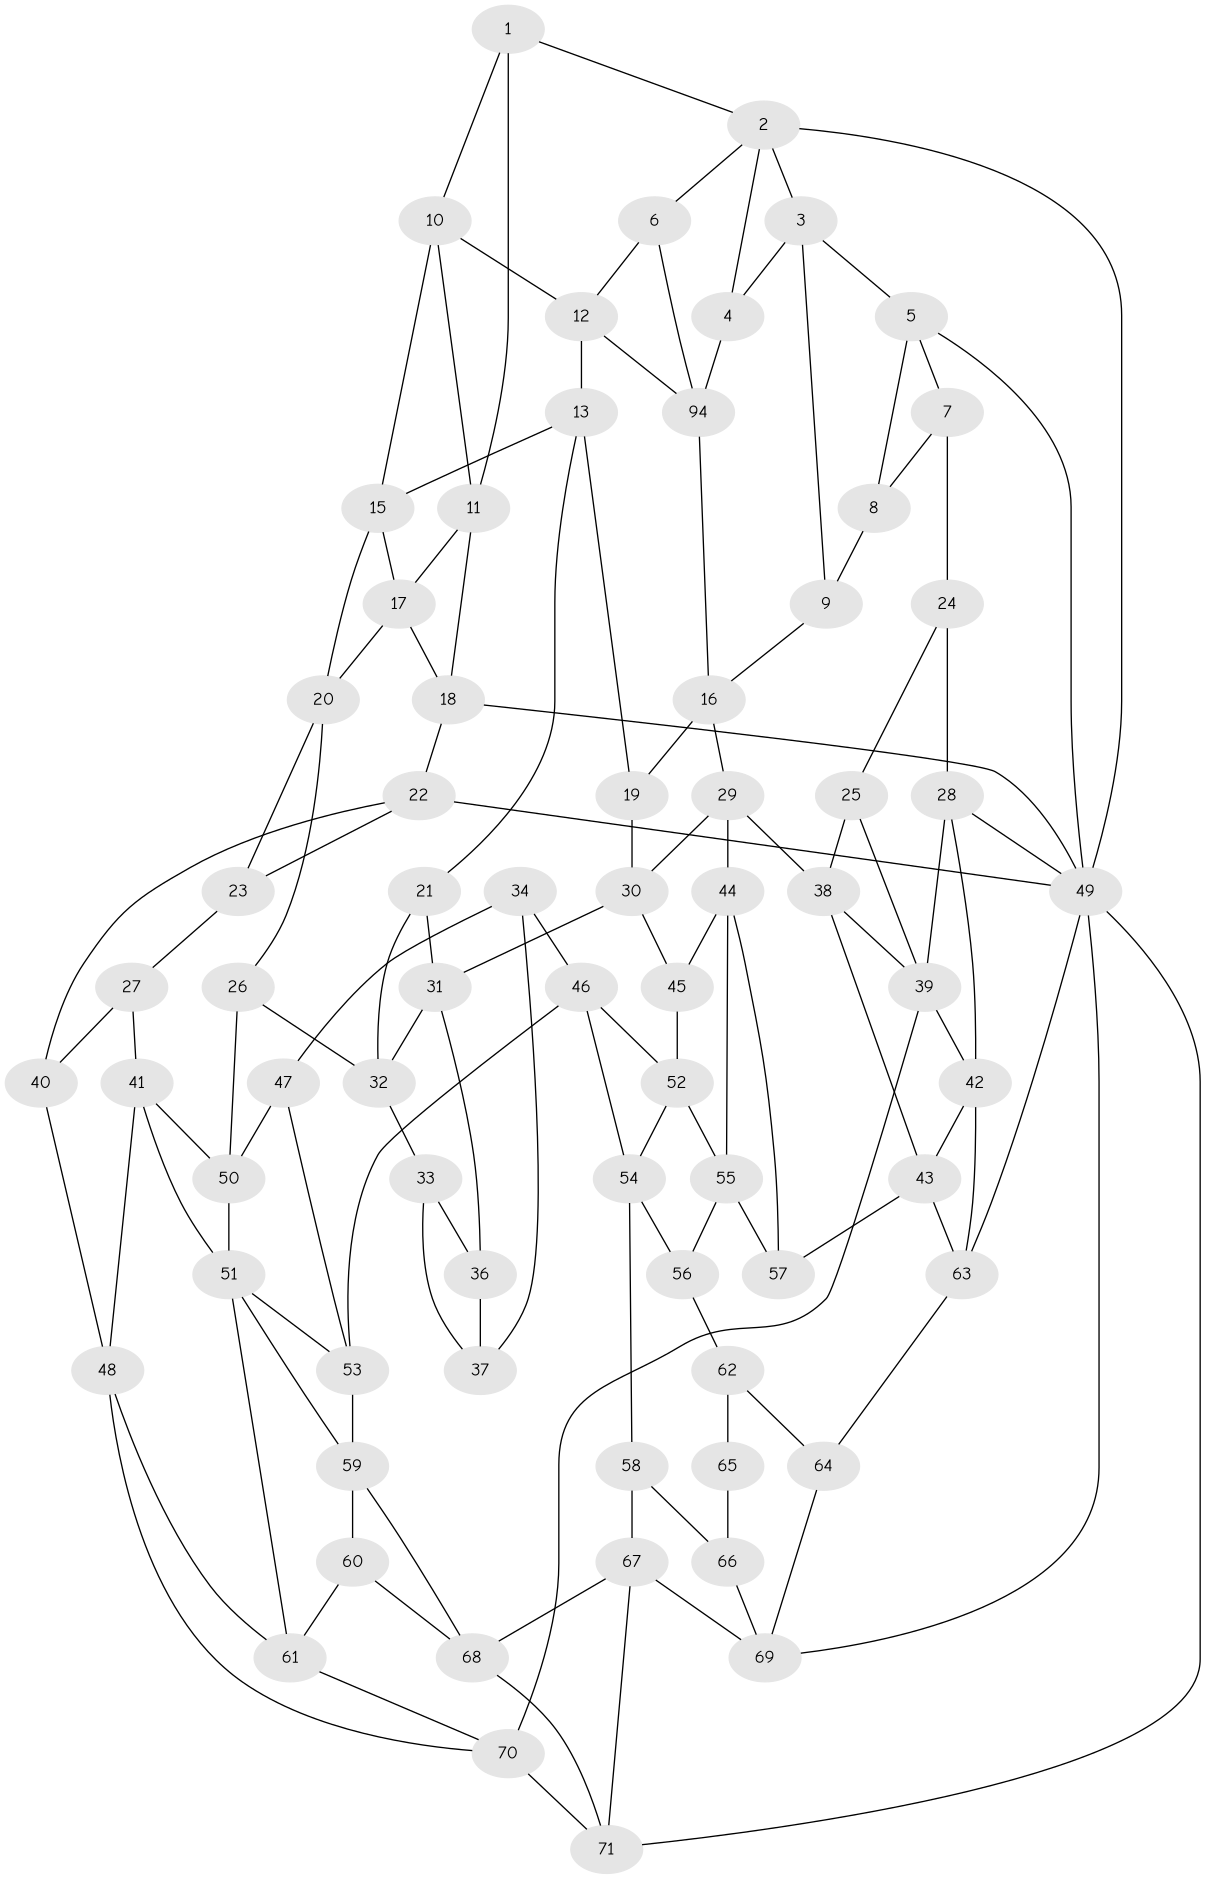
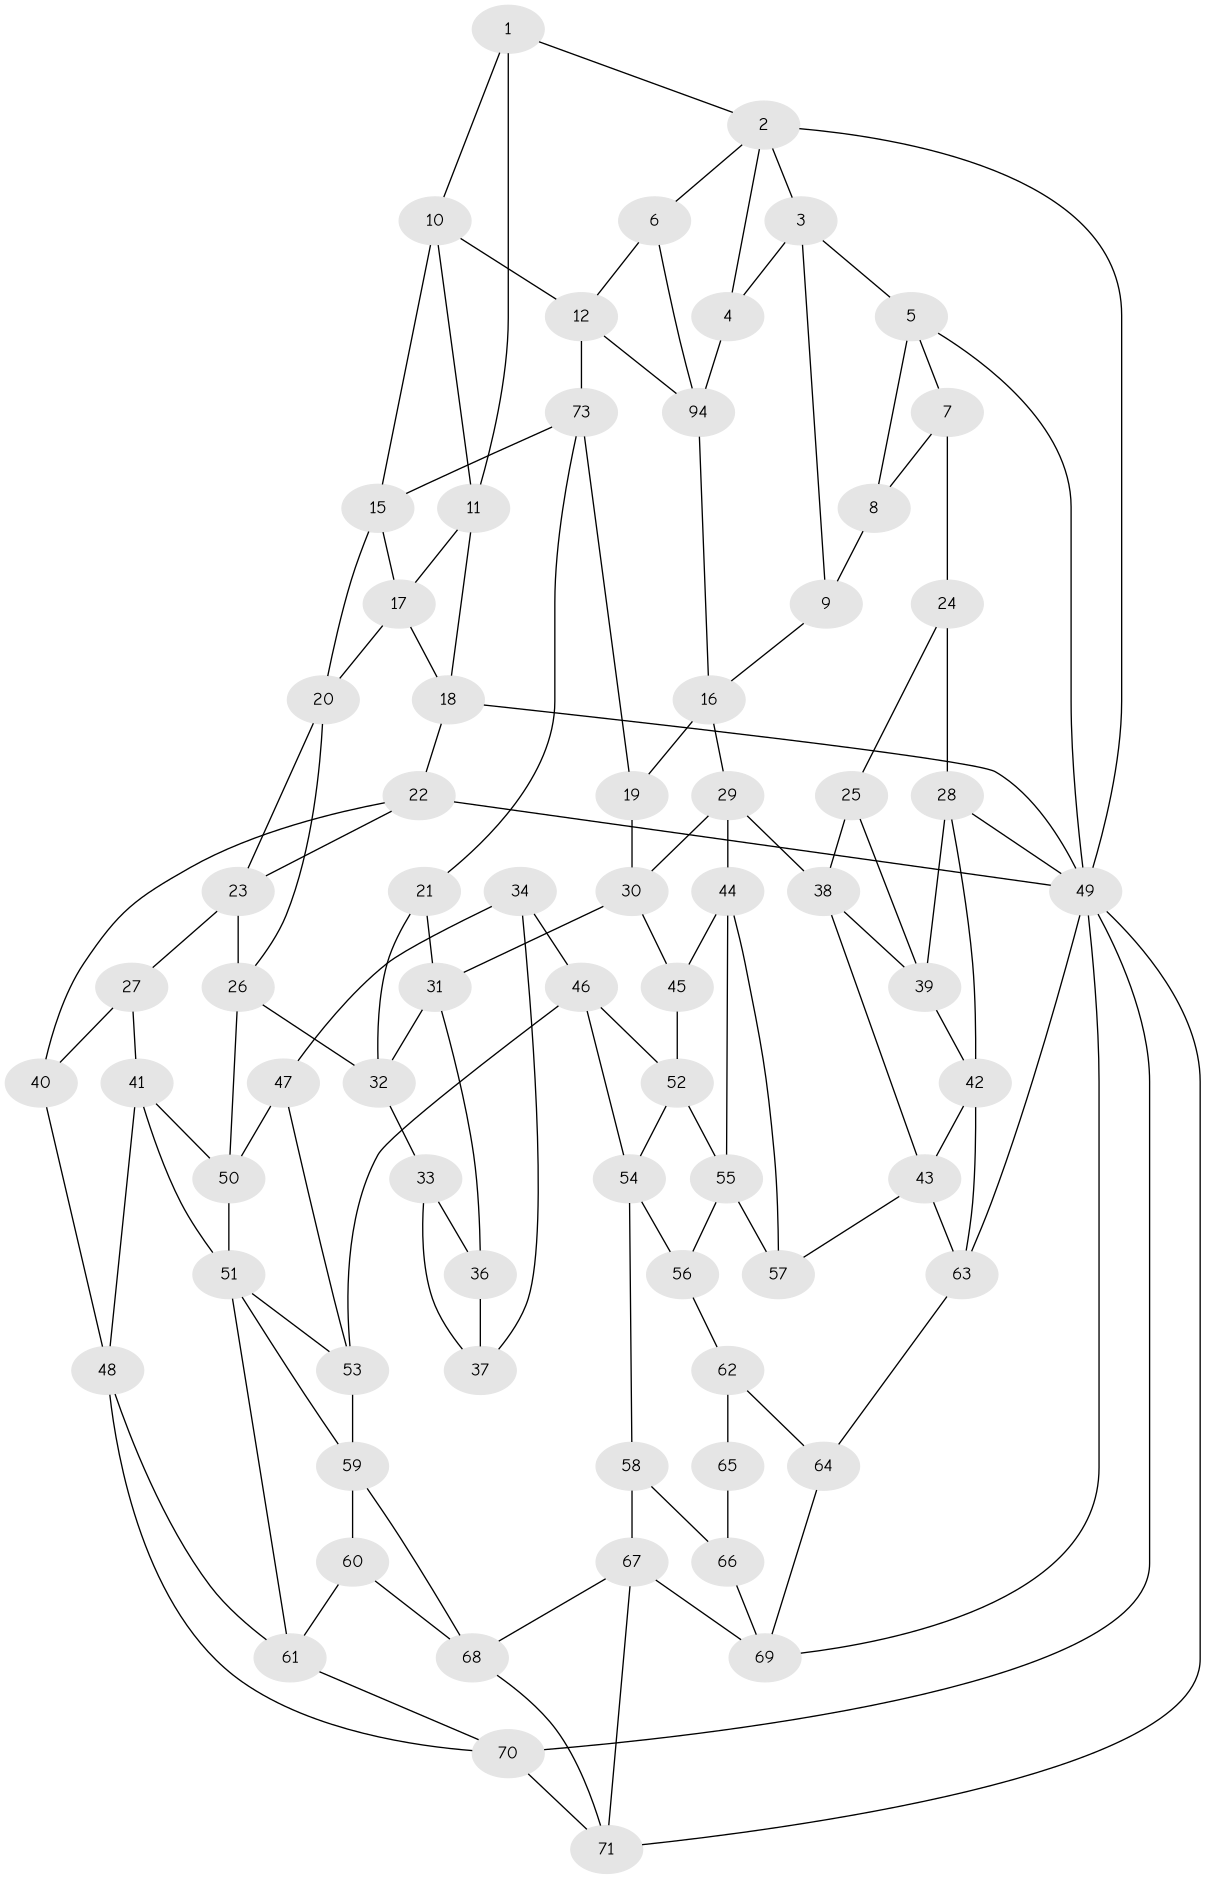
  graph {
    fontname="Comic Neue"
    node [color=gray90 fontname="Comic Neue" style=filled]
    edge [fontname="Comic Neue" weight=1.0]
    1
    2
    10
    11
    3
    4
    6
    49
    12
    15
    17
    18
    5
    9
    n15 [label=94]
    63
    70
    69
    71
    7
    8
    16
    24
-   13
+   13 [label=73]
    25
    28
    19
    29
    20
    22
    21
    30
    31
    32
    23
    26
    38
    44
    40
    45
    27
    50
    36
    33
    48
    41
    39
    42
    43
    51
    57
    55
    52
    37
    34
    46
    47
    53
    54
    61
    59
    64
    56
    58
    60
    68
    62
    66
    67
    65
    1 -- 2
    1 -- 10
    1 -- 11
    2 -- 3
    2 -- 4
    2 -- 6
    2 -- 49 [weight=2.0]
    10 -- 11
    10 -- 12
    10 -- 15
    11 -- 17
    11 -- 18
    3 -- 4
    3 -- 5
    3 -- 9
    4 -- n15
    6 -- 12
    6 -- n15
    49 -- 63
-   39 -- 70
+   49 -- 70
    49 -- 69
    49 -- 71
    12 -- n15
    12 -- 13
    15 -- 17
    15 -- 20
    17 -- 18
    17 -- 20
    18 -- 49
    18 -- 22
    5 -- 49
    5 -- 7
    5 -- 8
    9 -- 16
    n15 -- 16
    63 -- 64
    70 -- 71
    7 -- 8
    7 -- 24 [weight=2.0]
    8 -- 9 [weight=2.0]
    16 -- 19
    16 -- 29
    24 -- 25
    24 -- 28
    13 -- 15
    13 -- 19
    13 -- 21
    25 -- 38
    25 -- 39
    28 -- 49
    28 -- 39
    28 -- 42
    19 -- 30
    29 -- 30
    29 -- 38
    29 -- 44
    20 -- 23
    20 -- 26
    22 -- 49
    22 -- 23
    22 -- 40
    21 -- 31
    21 -- 32
    30 -- 31
    30 -- 45
    31 -- 32
    31 -- 36
    32 -- 33
+   23 -- 26
    23 -- 27
    26 -- 32
    26 -- 50
    38 -- 39
    38 -- 43
    44 -- 45
    44 -- 57
    44 -- 55
    40 -- 48
    45 -- 52 [weight=2.0]
    27 -- 40 [weight=2.0]
    27 -- 41
    50 -- 51 [weight=2.0]
    36 -- 37
    33 -- 36
    33 -- 37
    48 -- 70
    48 -- 61
    41 -- 50
    41 -- 48
    41 -- 51
    39 -- 42
    42 -- 63
    42 -- 43
    43 -- 63
    43 -- 57
    51 -- 53
    51 -- 61
    51 -- 59
    55 -- 57
    55 -- 56
    52 -- 55
    52 -- 54
    34 -- 37
    34 -- 46
    34 -- 47
    46 -- 52
    46 -- 53
    46 -- 54
    47 -- 50 [weight=2.0]
    47 -- 53
    53 -- 59
    54 -- 56
    54 -- 58
    61 -- 70
    59 -- 60
    59 -- 68
    64 -- 69
    56 -- 62
    58 -- 66
    58 -- 67
    60 -- 61
    60 -- 68
    68 -- 71
    62 -- 64
    62 -- 65 [weight=2.0]
    66 -- 69
    67 -- 69
    67 -- 71
    67 -- 68
    65 -- 66 [weight=2.0]
  }
